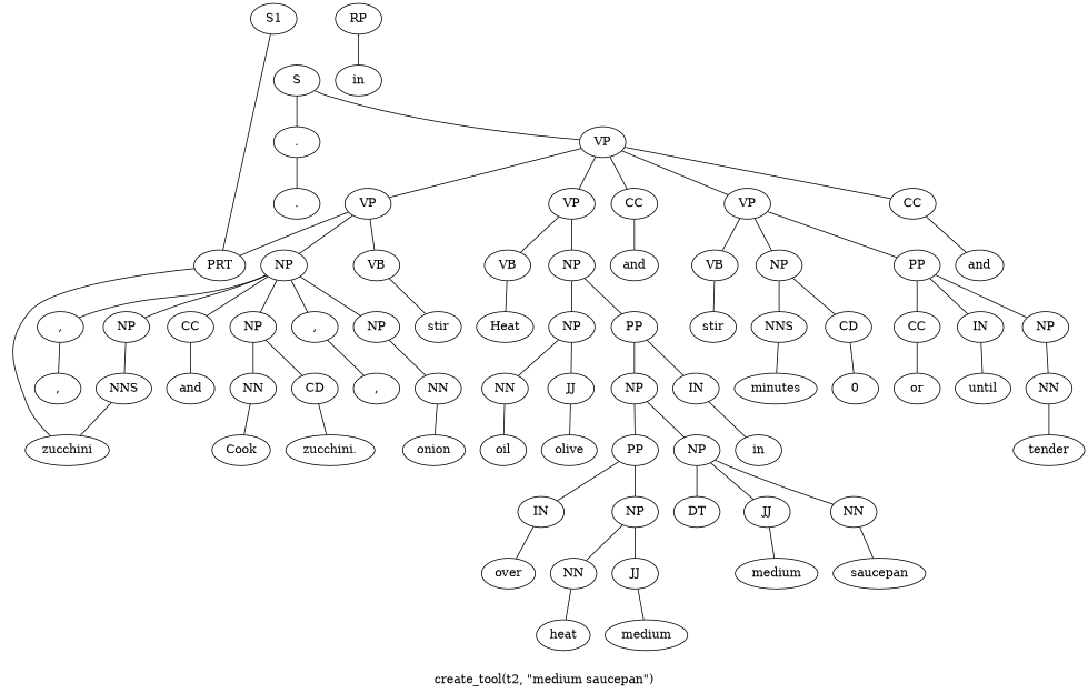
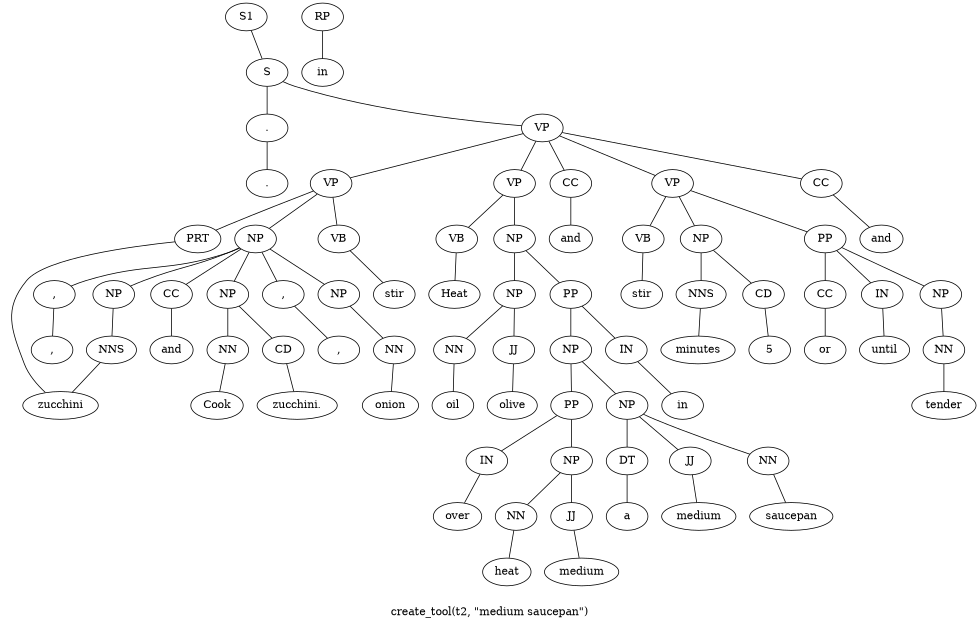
  graph {
    label="create_tool(t2, \"medium saucepan\")"
    n1 [label=S1]
    n2 [label=S]
    n3 [label=VP]
    n4 [label="."]
    n5 [label=VP]
    n6 [label=CC]
    n7 [label=VP]
    n8 [label=CC]
    n9 [label=VP]
    n10 [label="."]
    n11 [label=VB]
    n12 [label=NP]
    n13 [label=and]
    n14 [label=VB]
    n15 [label=PRT]
    n16 [label=NP]
    n17 [label=and]
    n18 [label=VB]
    n19 [label=NP]
    n20 [label=PP]
    n21 [label=Heat]
    n22 [label=NP]
    n23 [label=PP]
    n24 [label=JJ]
    n25 [label=NN]
    n26 [label=IN]
    n27 [label=NP]
    n28 [label=olive]
    n29 [label=oil]
    n30 [label=in]
    n31 [label=NP]
    n32 [label=PP]
    n33 [label=DT]
    n34 [label=JJ]
    n35 [label=NN]
    n36 [label=IN]
    n37 [label=NP]
+   n38 [label=a]
    n39 [label=medium]
    n40 [label=saucepan]
    n41 [label=over]
    n42 [label=JJ]
    n43 [label=NN]
    n44 [label=medium]
    n45 [label=heat]
    n46 [label=stir]
    n47 [label=zucchini]
    n48 [label=NP]
    n49 [label=","]
    n50 [label=NP]
    n51 [label=","]
    n52 [label=CC]
    n53 [label=NP]
    n54 [label=RP]
    n55 [label=in]
    n56 [label=NNS]
    n57 [label=","]
    n58 [label=NN]
    n59 [label=","]
    n60 [label=and]
    n61 [label=CD]
    n62 [label=NN]
    n63 [label=onion]
    n64 [label="zucchini."]
    n65 [label=Cook]
    n66 [label=stir]
    n67 [label=CD]
    n68 [label=NNS]
    n69 [label=CC]
    n70 [label=IN]
    n71 [label=NP]
-   n72 [label=0]
+   n72 [label=5]
    n73 [label=minutes]
    n74 [label=or]
    n75 [label=until]
    n76 [label=NN]
    n77 [label=tender]
-   n1 -- n15
+   n1 -- n2
    n2 -- n3
    n2 -- n4
    n3 -- n5
    n3 -- n6
    n3 -- n7
    n3 -- n8
    n3 -- n9
    n4 -- n10
    n5 -- n11
    n5 -- n12
    n6 -- n13
    n7 -- n14
    n7 -- n15
    n7 -- n16
    n8 -- n17
    n9 -- n18
    n9 -- n19
    n9 -- n20
    n11 -- n21
    n12 -- n22
    n12 -- n23
    n14 -- n46
    n15 -- n47
    n16 -- n48
    n16 -- n49
    n16 -- n50
    n16 -- n51
    n16 -- n52
    n16 -- n53
    n18 -- n66
    n19 -- n67
    n19 -- n68
    n20 -- n69
    n20 -- n70
    n20 -- n71
    n22 -- n24
    n22 -- n25
    n23 -- n26
    n23 -- n27
    n24 -- n28
    n25 -- n29
    n26 -- n30
    n27 -- n31
    n27 -- n32
    n31 -- n33
    n31 -- n34
    n31 -- n35
    n32 -- n36
    n32 -- n37
+   n33 -- n38
    n34 -- n39
    n35 -- n40
    n36 -- n41
    n37 -- n42
    n37 -- n43
    n42 -- n44
    n43 -- n45
    n48 -- n56
    n49 -- n57
    n50 -- n58
    n51 -- n59
    n52 -- n60
    n53 -- n61
    n53 -- n62
    n54 -- n55
    n56 -- n47
    n58 -- n63
    n61 -- n64
    n62 -- n65
    n67 -- n72
    n68 -- n73
    n69 -- n74
    n70 -- n75
    n71 -- n76
    n76 -- n77
  }
